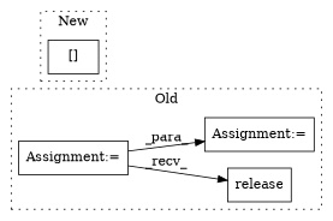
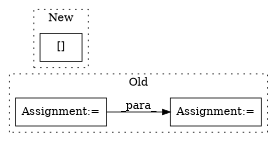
  digraph {
    rankdir=LR
    node [a=7 shape=box]
-   n1 [a=32 l=9 label=release s=7704]
    n2 [l=3 label="Assignment:=" s=7169]
    n3 [l=2 label="Assignment:=" s=7424]
    n4 [a=2 l="13,2" label="[]" s="7478,7567"]
    subgraph cluster_1 {
      label=Old
      style=dotted
-     n1
      n2
      n3
    }
    subgraph cluster_2 {
      label=New
      style=dotted
      n4
    }
-   n2 -> n1 [label=_recv_]
    n2 -> n3 [label=_para_]
  }
